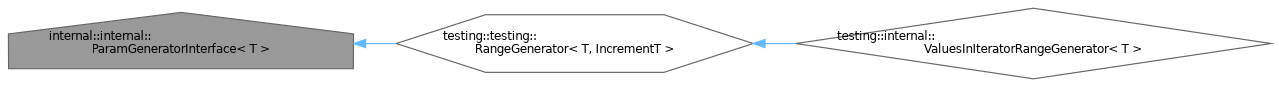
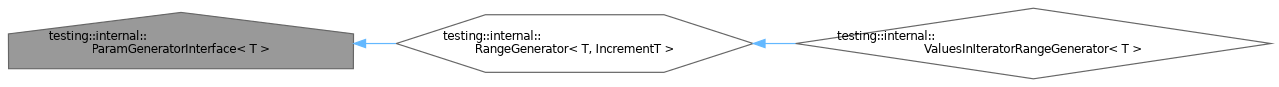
  digraph {
    rankdir=LR
    node [color=gray40 fillcolor=white fontname=Helvetica fontsize=10 style=filled]
    edge [color=steelblue1 dir=back fontname=Helvetica fontsize=10 labelfontname=Helvetica labelfontsize=10 style=solid]
-   n1 [fillcolor=grey60 fontcolor=black height=0.2 label="internal::internal::\lParamGeneratorInterface\< T \>" shape=house width=0.4]
-   n2 [height=0.2 label="testing::testing::\lRangeGenerator\< T, IncrementT \>" shape=hexagon width=0.4]
+   n1 [fillcolor=grey60 fontcolor=black height=0.2 label="testing::internal::\lParamGeneratorInterface\< T \>" shape=house width=0.4]
+   n2 [height=0.2 label="testing::internal::\lRangeGenerator\< T, IncrementT \>" shape=hexagon width=0.4]
    n3 [height=0.2 label="testing::internal::\lValuesInIteratorRangeGenerator\< T \>" shape=diamond width=0.4]
    n1 -> n2
    n2 -> n3
  }
